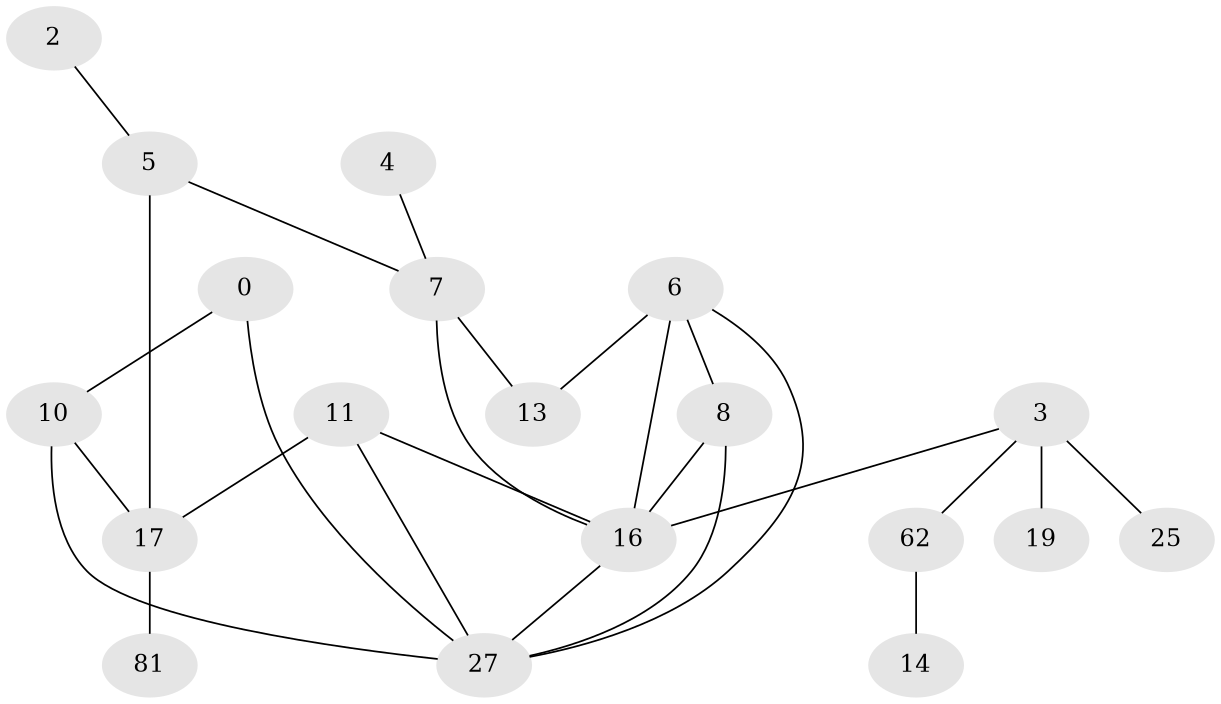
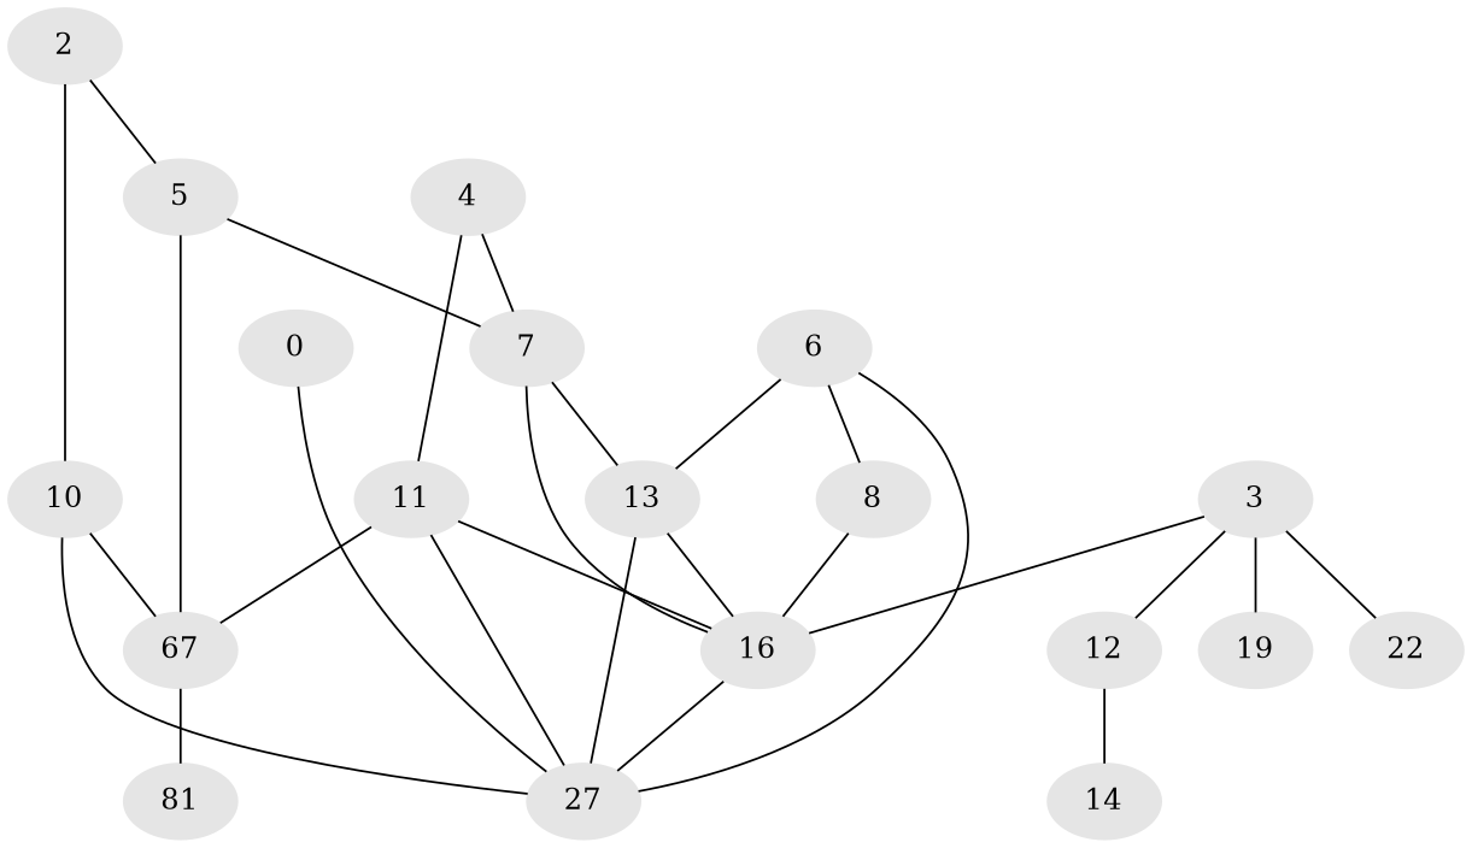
  graph {
    node [color=gray90 style=filled]
    edge [weight=1.0]
    2
    5
    7
-   17
+   17 [label=67]
    3
-   12 [label=62]
+   12
    16
    19
-   22 [label=25]
+   22
    14
    27
    4
    11
    13
    n15 [label=81]
    6
    8
    n18 [label=0]
    10
    2 -- 5
    5 -- 7
    5 -- 17
    7 -- 16
    7 -- 13
    17 -- n15
    3 -- 12
    3 -- 16 [weight=2.0]
    3 -- 19 [weight=3.0]
    3 -- 22
    12 -- 14
    16 -- 27
    4 -- 7
+   4 -- 11
    11 -- 17
    11 -- 16
    11 -- 27 [weight=2.0]
-   6 -- 16
-   8 -- 27
+   13 -- 16
+   13 -- 27
    6 -- 27
    6 -- 13
    6 -- 8
    8 -- 16
    n18 -- 27
-   n18 -- 10 [weight=2.0]
+   2 -- 10 [weight=2.0]
    10 -- 17
    10 -- 27
  }
